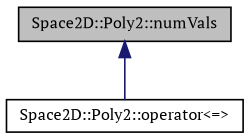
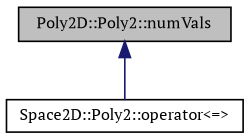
  digraph {
    rankdir=TB
    fontname="PT Serif"
    node [color=black fontname="PT Serif" fontsize=10 shape=record style=filled]
-   n1 [fillcolor=grey75 fontcolor=black height=0.2 label="Space2D::Poly2::numVals" width=0.4]
+   n1 [fillcolor=grey75 fontcolor=black height=0.2 label="Poly2D::Poly2::numVals" width=0.4]
    n2 [fillcolor=white height=0.2 label="Space2D::Poly2::operator\<=\>" width=0.4]
    n1 -> n2 [color=midnightblue dir=back fontname="PT Serif" fontsize=10 labelfontname=Helvetica labelfontsize=10 style=solid]
  }
